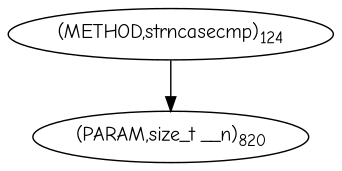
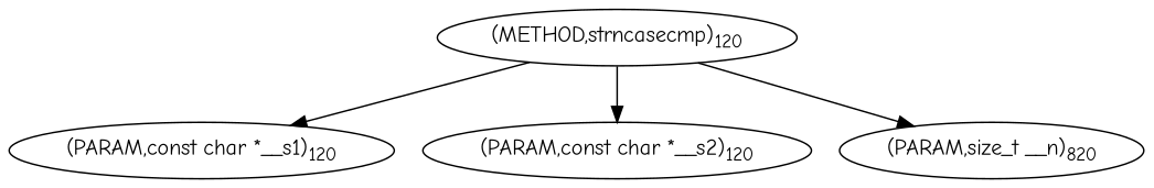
  digraph {
    fontname="Comic Neue"
    node [fontname="Comic Neue"]
    edge [fontname="Comic Neue"]
-   n1 [label=<(METHOD,strncasecmp)<SUB>124</SUB>>]
+   n1 [label=<(METHOD,strncasecmp)<SUB>120</SUB>>]
+   n2 [label=<(PARAM,const char *__s1)<SUB>120</SUB>>]
+   n3 [label=<(PARAM,const char *__s2)<SUB>120</SUB>>]
    n4 [label=<(PARAM,size_t __n)<SUB>820</SUB>>]
+   n1 -> n2
+   n1 -> n3
    n1 -> n4
  }
